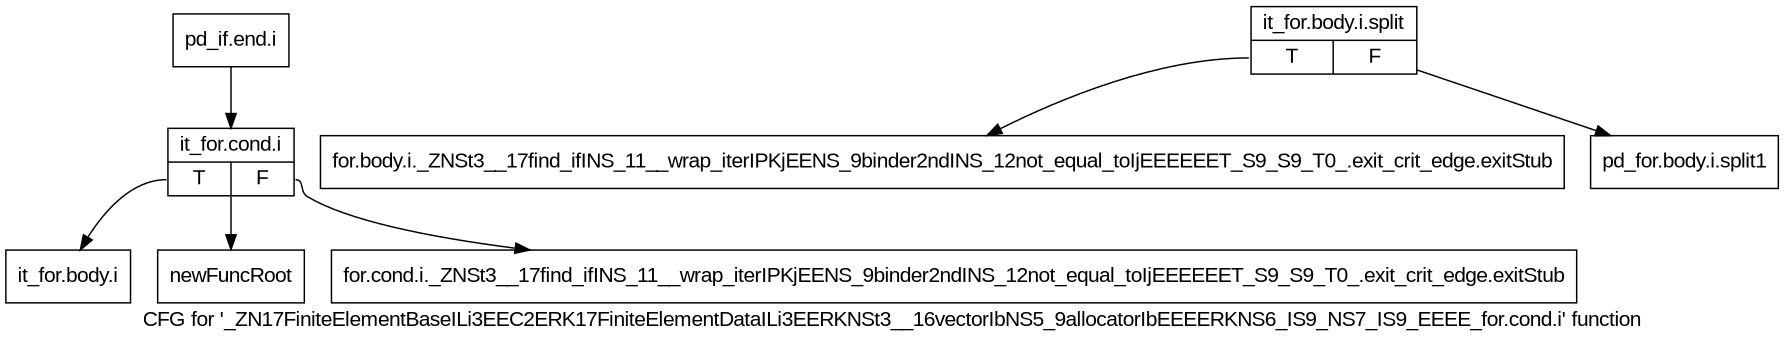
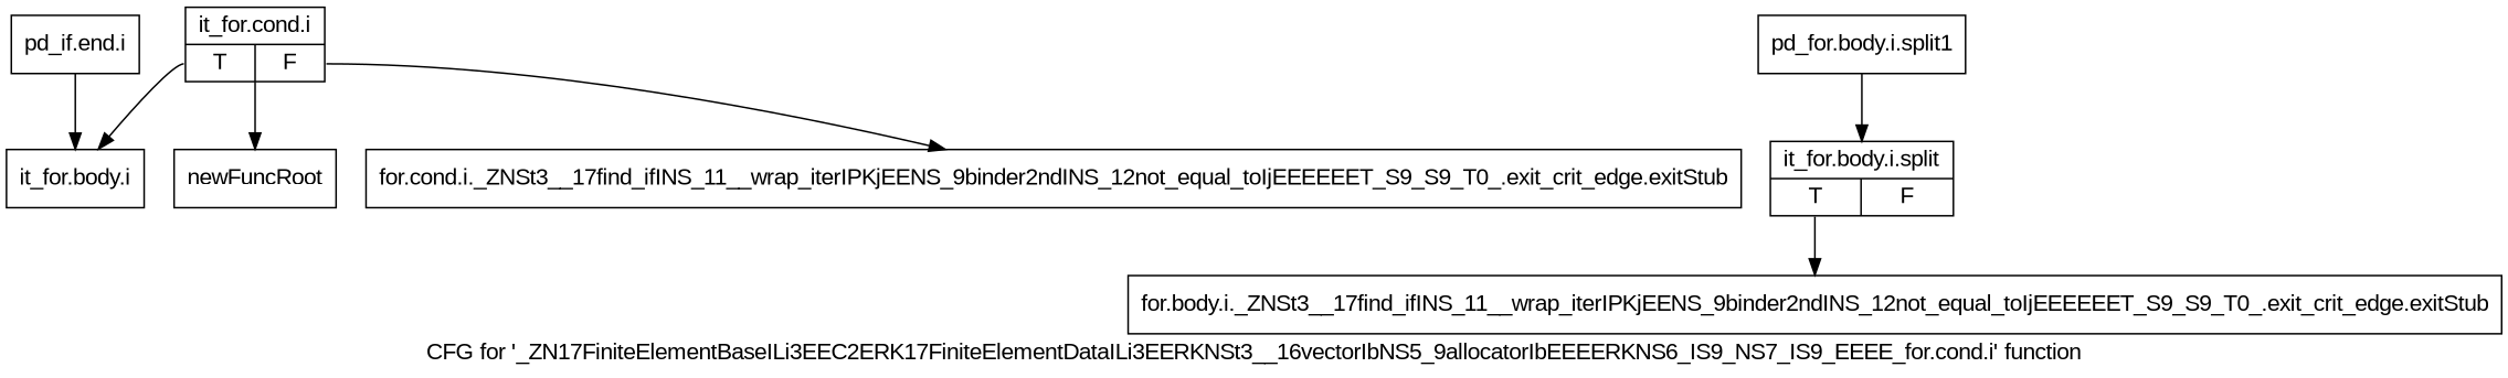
  digraph {
    fontname="Liberation Sans"
    label="CFG for '_ZN17FiniteElementBaseILi3EEC2ERK17FiniteElementDataILi3EERKNSt3__16vectorIbNS5_9allocatorIbEEEERKNS6_IS9_NS7_IS9_EEEE_for.cond.i' function"
    node [fontname="Liberation Sans" shape=record]
    edge [fontname="Liberation Sans"]
    n1 [label="{newFuncRoot}"]
    n2 [label="{it_for.cond.i|{<s0>T|<s1>F}}"]
    n3 [label="{for.cond.i._ZNSt3__17find_ifINS_11__wrap_iterIPKjEENS_9binder2ndINS_12not_equal_toIjEEEEEET_S9_S9_T0_.exit_crit_edge.exitStub}"]
    n4 [label="{it_for.body.i}"]
    n5 [label="{for.body.i._ZNSt3__17find_ifINS_11__wrap_iterIPKjEENS_9binder2ndINS_12not_equal_toIjEEEEEET_S9_S9_T0_.exit_crit_edge.exitStub}"]
    n6 [label="{pd_for.body.i.split1}"]
    n7 [label="{it_for.body.i.split|{<s0>T|<s1>F}}"]
    n8 [label="{pd_if.end.i}"]
    n2 -> n1
    n2 -> n3 [tailport=s1]
    n2 -> n4 [tailport=s0]
-   n7 -> n6
+   n6 -> n7
    n7 -> n5 [tailport=s0]
-   n8 -> n2
+   n8 -> n4
  }
